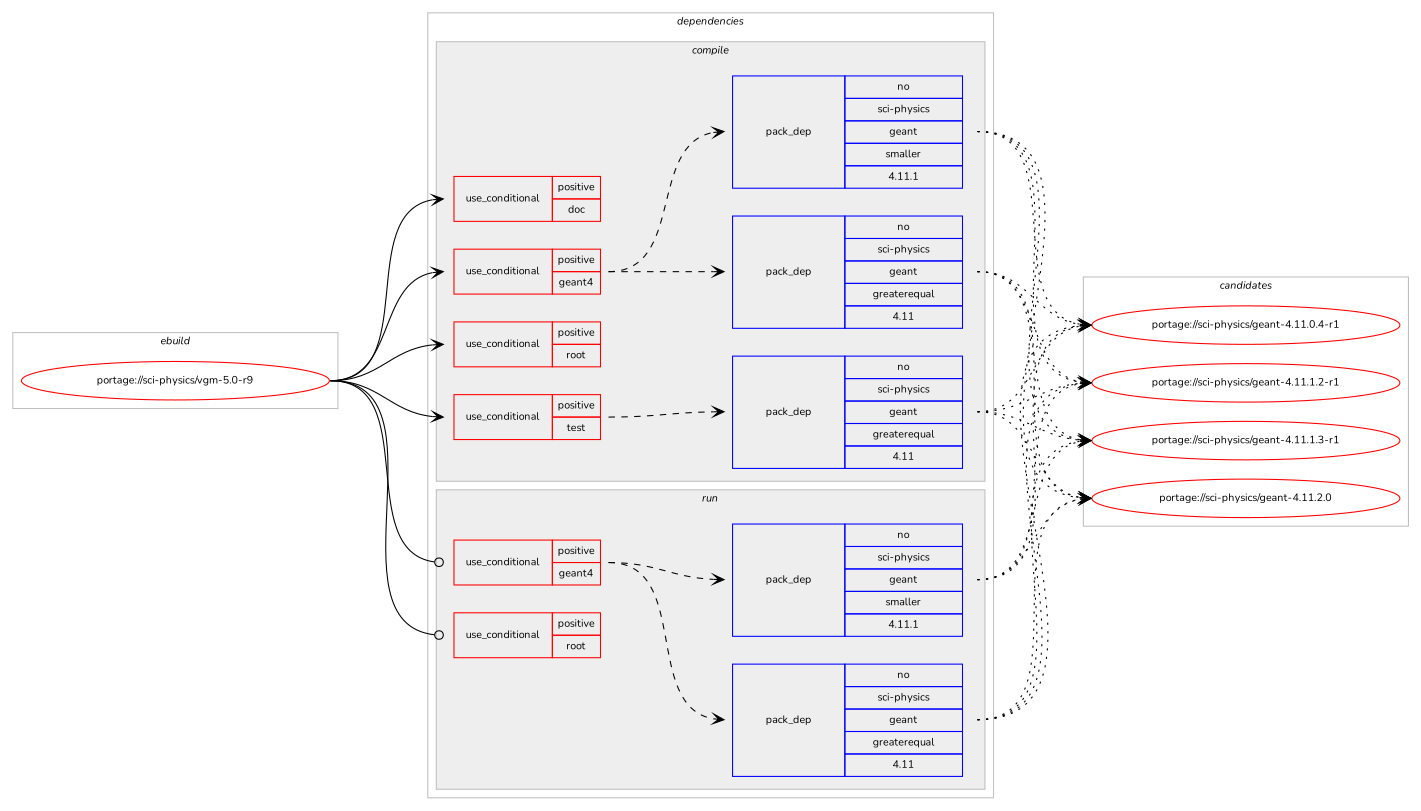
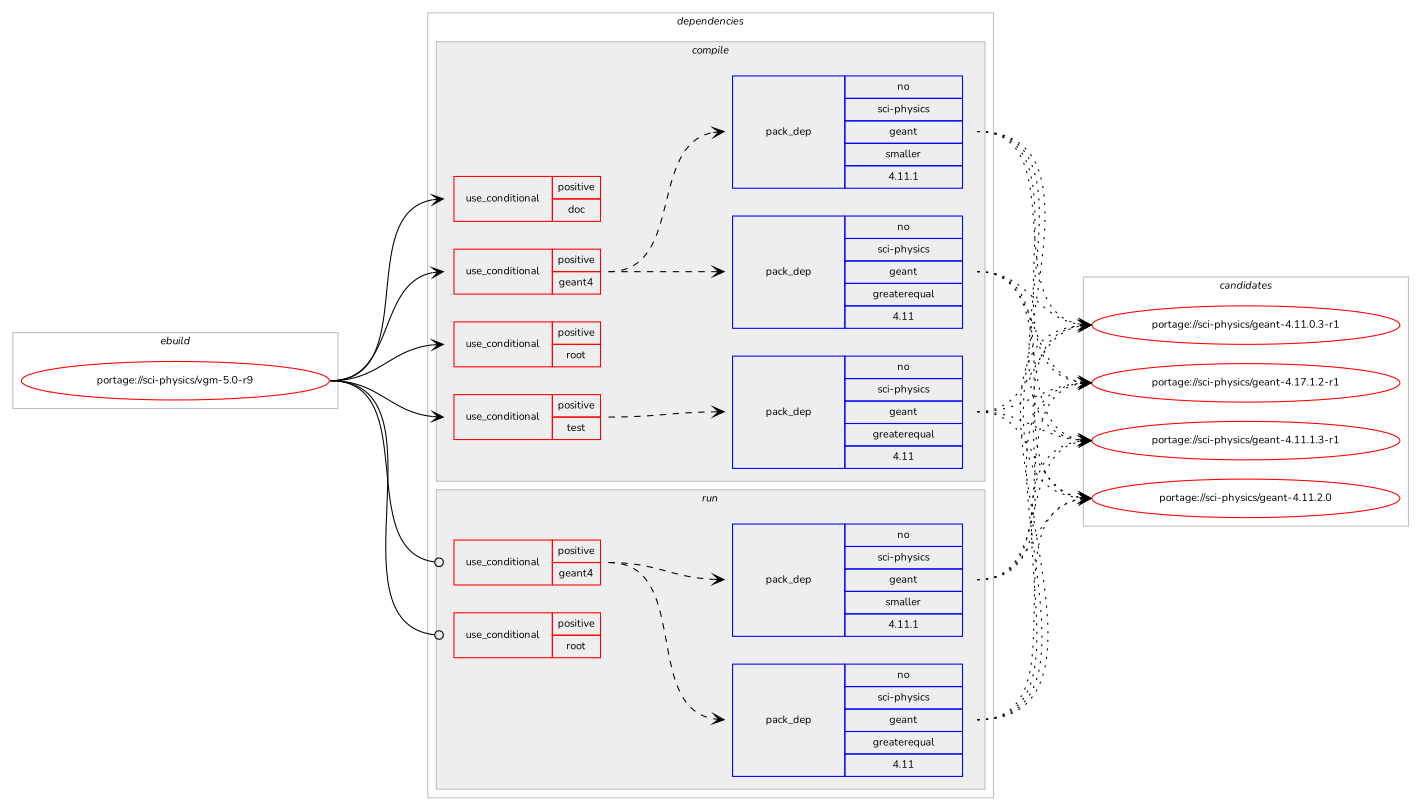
  digraph {
    compound=true
    concentrate=true
    fontname=Nunito
    fontsize=10
    newrank=true
    rankdir=LR
    ranksep=1.5
    node [color=red fontname=Nunito fontsize=10 shape=none]
    edge [arrowhead=vee fontname=Nunito headport=w style=dotted tailport=e weight=100]
    n1 [label="portage://sci-physics/vgm-5.0-r9" width=4 shape=""]
    n2 [label=<<TABLE BORDER="0" CELLBORDER="1" CELLSPACING="0" CELLPADDING="4"><TR><TD ROWSPAN="3" CELLPADDING="10">use_conditional</TD></TR><TR><TD>positive</TD></TR><TR><TD>doc</TD></TR></TABLE>>]
    n3 [color=blue label=<<TABLE BORDER="0" CELLBORDER="1" CELLSPACING="0" CELLPADDING="4" WIDTH="220"><TR><TD ROWSPAN="6" CELLPADDING="30">pack_dep</TD></TR><TR><TD WIDTH="110">no</TD></TR><TR><TD>sci-physics</TD></TR><TR><TD>geant</TD></TR><TR><TD>greaterequal</TD></TR><TR><TD>4.11</TD></TR></TABLE>>]
    n4 [color=blue label=<<TABLE BORDER="0" CELLBORDER="1" CELLSPACING="0" CELLPADDING="4" WIDTH="220"><TR><TD ROWSPAN="6" CELLPADDING="30">pack_dep</TD></TR><TR><TD WIDTH="110">no</TD></TR><TR><TD>sci-physics</TD></TR><TR><TD>geant</TD></TR><TR><TD>smaller</TD></TR><TR><TD>4.11.1</TD></TR></TABLE>>]
    n5 [label=<<TABLE BORDER="0" CELLBORDER="1" CELLSPACING="0" CELLPADDING="4"><TR><TD ROWSPAN="3" CELLPADDING="10">use_conditional</TD></TR><TR><TD>positive</TD></TR><TR><TD>geant4</TD></TR></TABLE>>]
    n6 [label=<<TABLE BORDER="0" CELLBORDER="1" CELLSPACING="0" CELLPADDING="4"><TR><TD ROWSPAN="3" CELLPADDING="10">use_conditional</TD></TR><TR><TD>positive</TD></TR><TR><TD>root</TD></TR></TABLE>>]
    n7 [color=blue label=<<TABLE BORDER="0" CELLBORDER="1" CELLSPACING="0" CELLPADDING="4" WIDTH="220"><TR><TD ROWSPAN="6" CELLPADDING="30">pack_dep</TD></TR><TR><TD WIDTH="110">no</TD></TR><TR><TD>sci-physics</TD></TR><TR><TD>geant</TD></TR><TR><TD>greaterequal</TD></TR><TR><TD>4.11</TD></TR></TABLE>>]
    n8 [label=<<TABLE BORDER="0" CELLBORDER="1" CELLSPACING="0" CELLPADDING="4"><TR><TD ROWSPAN="3" CELLPADDING="10">use_conditional</TD></TR><TR><TD>positive</TD></TR><TR><TD>test</TD></TR></TABLE>>]
    n9 [color=blue label=<<TABLE BORDER="0" CELLBORDER="1" CELLSPACING="0" CELLPADDING="4" WIDTH="220"><TR><TD ROWSPAN="6" CELLPADDING="30">pack_dep</TD></TR><TR><TD WIDTH="110">no</TD></TR><TR><TD>sci-physics</TD></TR><TR><TD>geant</TD></TR><TR><TD>greaterequal</TD></TR><TR><TD>4.11</TD></TR></TABLE>>]
    n10 [color=blue label=<<TABLE BORDER="0" CELLBORDER="1" CELLSPACING="0" CELLPADDING="4" WIDTH="220"><TR><TD ROWSPAN="6" CELLPADDING="30">pack_dep</TD></TR><TR><TD WIDTH="110">no</TD></TR><TR><TD>sci-physics</TD></TR><TR><TD>geant</TD></TR><TR><TD>smaller</TD></TR><TR><TD>4.11.1</TD></TR></TABLE>>]
    n11 [label=<<TABLE BORDER="0" CELLBORDER="1" CELLSPACING="0" CELLPADDING="4"><TR><TD ROWSPAN="3" CELLPADDING="10">use_conditional</TD></TR><TR><TD>positive</TD></TR><TR><TD>geant4</TD></TR></TABLE>>]
    n12 [label=<<TABLE BORDER="0" CELLBORDER="1" CELLSPACING="0" CELLPADDING="4"><TR><TD ROWSPAN="3" CELLPADDING="10">use_conditional</TD></TR><TR><TD>positive</TD></TR><TR><TD>root</TD></TR></TABLE>>]
-   n13 [label="portage://sci-physics/geant-4.11.0.4-r1" width=4 shape=""]
-   n14 [label="portage://sci-physics/geant-4.11.1.2-r1" width=4 shape=""]
+   n13 [label="portage://sci-physics/geant-4.11.0.3-r1" width=4 shape=""]
+   n14 [label="portage://sci-physics/geant-4.17.1.2-r1" width=4 shape=""]
    n15 [label="portage://sci-physics/geant-4.11.1.3-r1" width=4 shape=""]
    n16 [label="portage://sci-physics/geant-4.11.2.0" width=4 shape=""]
    subgraph cluster_1 {
      color=gray
      label=<<i>ebuild</i>>
      rank=same
      n1
    }
    subgraph cluster_2 {
      color=gray
      label=<<i>dependencies</i>>
      subgraph cluster_3 {
        color=gray
        fillcolor="#eeeeee"
        label=<<i>compile</i>>
        style=filled
        subgraph sub_4 {
          color=gray
          fillcolor="#eeeeee"
          label=<<i>compile</i>>
          style=filled
          n2
        }
        subgraph sub_5 {
          color=gray
          fillcolor="#eeeeee"
          label=<<i>compile</i>>
          style=filled
          n5
          subgraph sub_6 {
            color=gray
            fillcolor="#eeeeee"
            label=<<i>compile</i>>
            style=filled
            n3
          }
          subgraph sub_7 {
            color=gray
            fillcolor="#eeeeee"
            label=<<i>compile</i>>
            style=filled
            n4
          }
        }
        subgraph sub_8 {
          color=gray
          fillcolor="#eeeeee"
          label=<<i>compile</i>>
          style=filled
          n6
        }
        subgraph sub_9 {
          color=gray
          fillcolor="#eeeeee"
          label=<<i>compile</i>>
          style=filled
          n8
          subgraph sub_10 {
            color=gray
            fillcolor="#eeeeee"
            label=<<i>compile</i>>
            style=filled
            n7
          }
        }
      }
      subgraph cluster_11 {
        color=gray
        fillcolor="#eeeeee"
        label=<<i>compile and run</i>>
        style=filled
      }
      subgraph cluster_12 {
        color=gray
        fillcolor="#eeeeee"
        label=<<i>run</i>>
        style=filled
        subgraph sub_13 {
          color=gray
          fillcolor="#eeeeee"
          label=<<i>run</i>>
          style=filled
          n11
          subgraph sub_14 {
            color=gray
            fillcolor="#eeeeee"
            label=<<i>run</i>>
            style=filled
            n9
          }
          subgraph sub_15 {
            color=gray
            fillcolor="#eeeeee"
            label=<<i>run</i>>
            style=filled
            n10
          }
        }
        subgraph sub_16 {
          color=gray
          fillcolor="#eeeeee"
          label=<<i>run</i>>
          style=filled
          n12
        }
      }
    }
    subgraph cluster_17 {
      color=gray
      label=<<i>candidates</i>>
      rank=same
      subgraph sub_18 {
        color=black
        label=<<i>candidates</i>>
        nodesep=1
        rank=same
        n13
        n14
        n15
        n16
      }
      subgraph sub_19 {
        color=black
        label=<<i>candidates</i>>
        nodesep=1
        rank=same
        n13
        n14
        n15
        n16
      }
      subgraph sub_20 {
        color=black
        label=<<i>candidates</i>>
        nodesep=1
        rank=same
        n13
        n14
        n15
        n16
      }
      subgraph sub_21 {
        color=black
        label=<<i>candidates</i>>
        nodesep=1
        rank=same
        n13
        n14
        n15
        n16
      }
      subgraph sub_22 {
        color=black
        label=<<i>candidates</i>>
        nodesep=1
        rank=same
        n13
        n14
        n15
        n16
      }
    }
    n1 -> n2 [style=solid weight=20]
    n1 -> n5 [style=solid weight=20]
    n1 -> n6 [style=solid weight=20]
    n1 -> n8 [style=solid weight=20]
    n1 -> n11 [arrowhead=odot style=solid weight=20]
    n1 -> n12 [arrowhead=odot style=solid weight=20]
    n3 -> n13
    n3 -> n14
    n3 -> n15
    n3 -> n16
    n4 -> n13
    n4 -> n14
    n4 -> n15
    n4 -> n16
    n5 -> n3 [style=dashed weight=20]
    n5 -> n4 [style=dashed weight=20]
    n7 -> n13
    n7 -> n14
    n7 -> n15
    n7 -> n16
    n8 -> n7 [style=dashed weight=20]
    n9 -> n13
    n9 -> n14
    n9 -> n15
    n9 -> n16
    n10 -> n13
    n10 -> n14
    n10 -> n15
    n10 -> n16
    n11 -> n9 [style=dashed weight=20]
    n11 -> n10 [style=dashed weight=20]
  }
